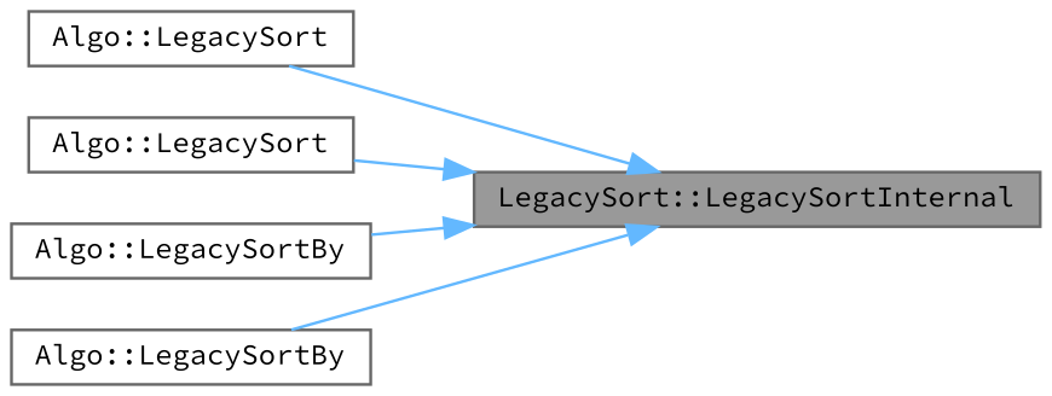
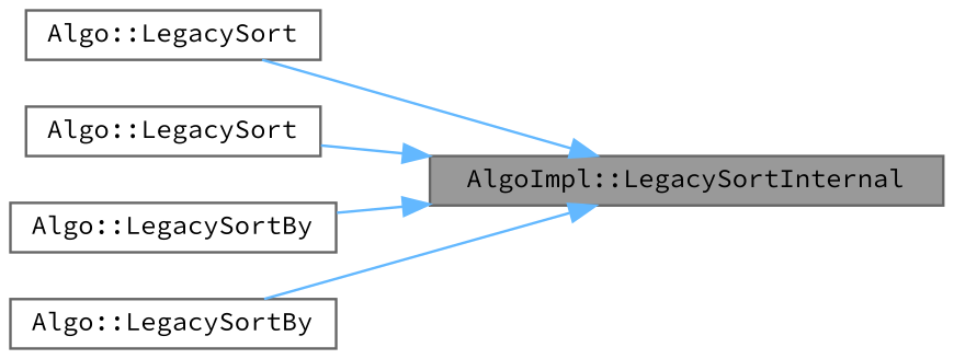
  digraph {
    rankdir=RL
    fontname="Source Code Pro"
    node [color=grey40 fillcolor=white fontname="Source Code Pro" fontsize=10 shape=box style=filled]
    edge [color=steelblue1 dir=back fontname="Source Code Pro" fontsize=10 labelfontname=Helvetica labelfontsize=10 style=solid]
-   n1 [color=gray40 fillcolor=grey60 fontcolor=black height=0.2 label="LegacySort::LegacySortInternal" width=0.4]
+   n1 [color=gray40 fillcolor=grey60 fontcolor=black height=0.2 label="AlgoImpl::LegacySortInternal" width=0.4]
    n2 [height=0.2 label="Algo::LegacySort" width=0.4]
    n3 [height=0.2 label="Algo::LegacySort" width=0.4]
    n4 [height=0.2 label="Algo::LegacySortBy" width=0.4]
    n5 [height=0.2 label="Algo::LegacySortBy" width=0.4]
    n1 -> n2
    n1 -> n3
    n1 -> n4
    n1 -> n5
  }
